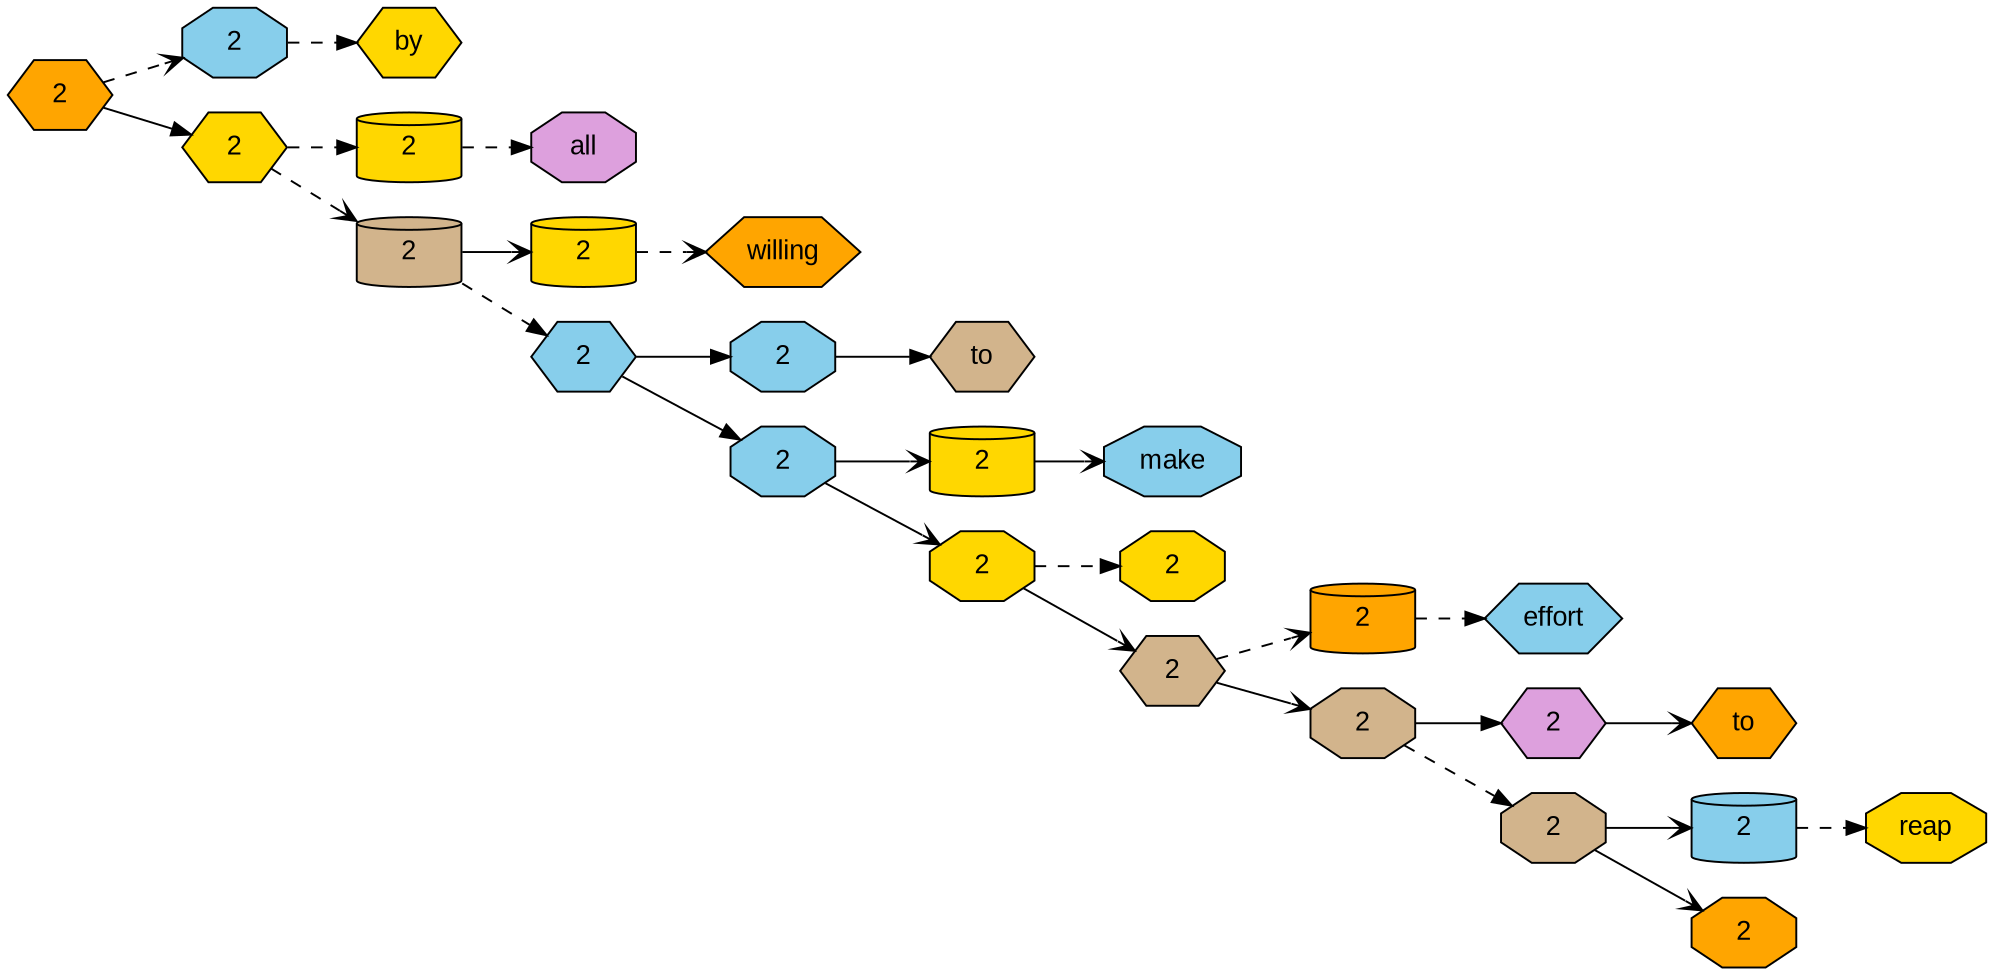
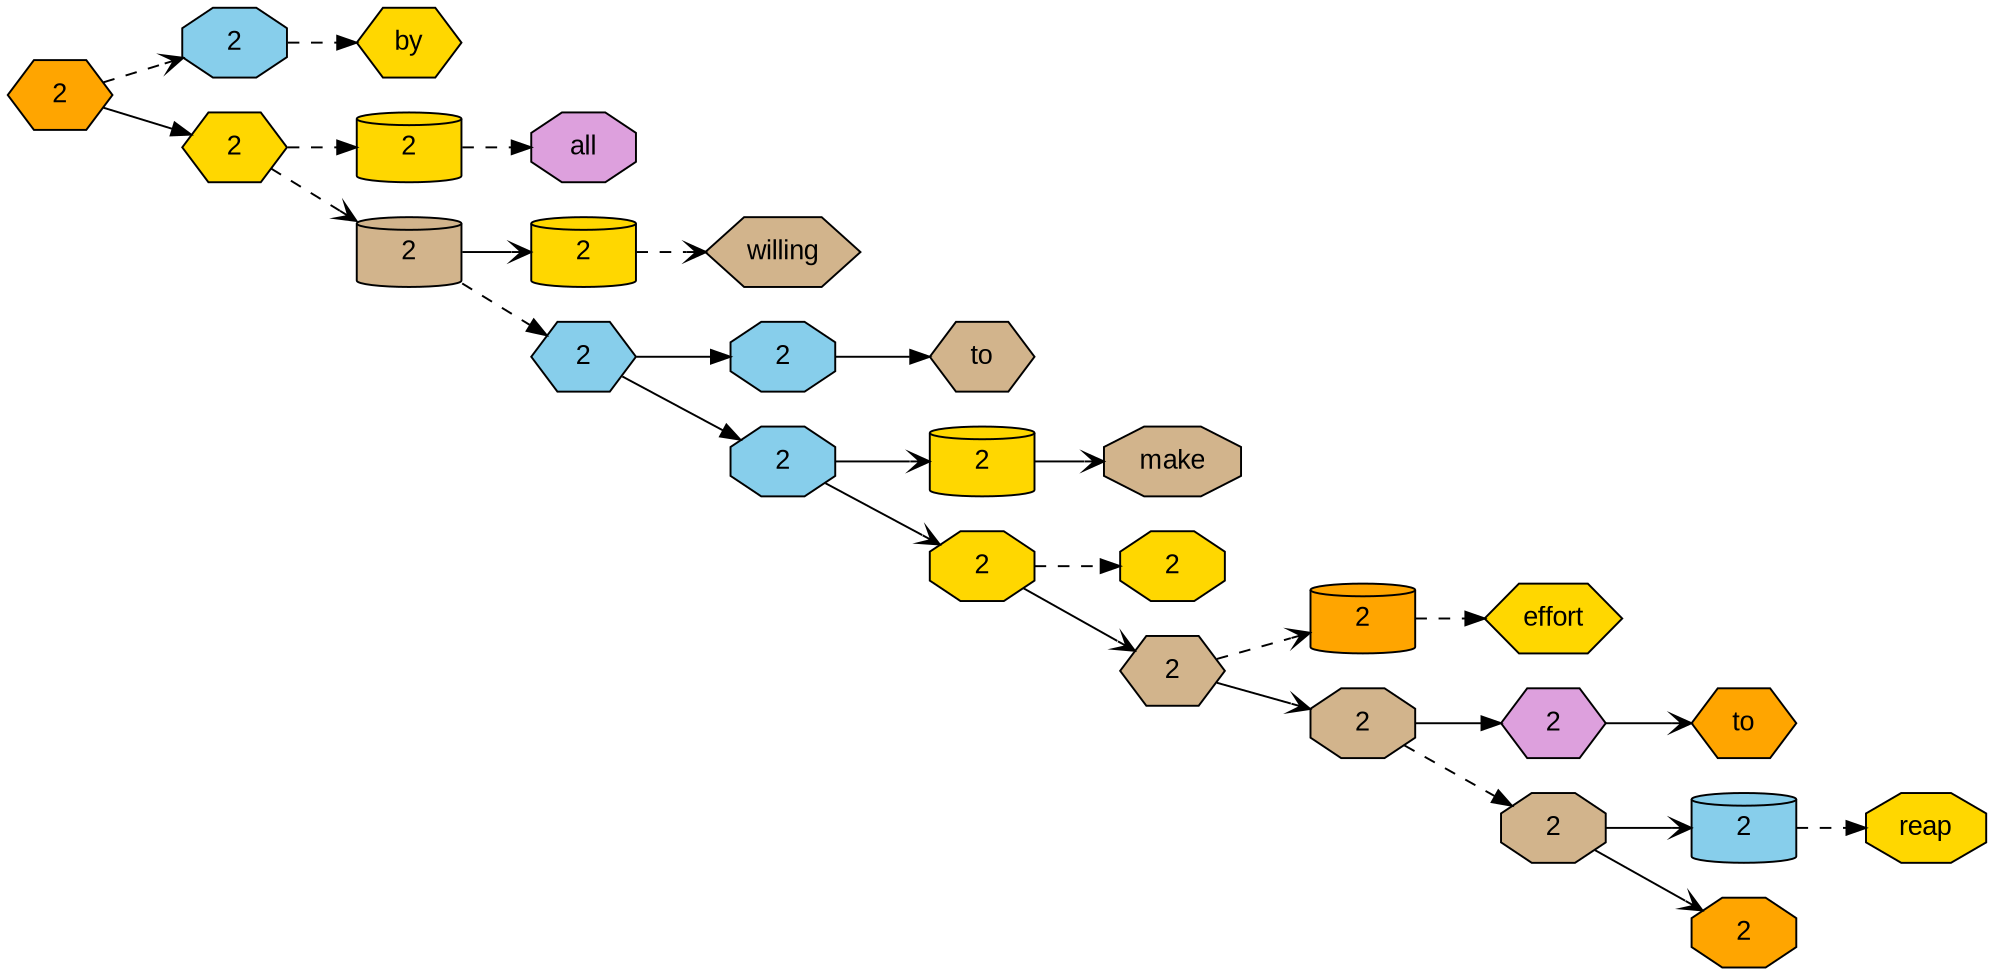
  digraph {
    fontname="Liberation Sans"
    rankdir=LR
    node [fillcolor=gold fontname="Liberation Sans" shape=octagon style=filled]
    edge [arrowhead=vee fontname="Liberation Sans" style=solid]
    n1 [fillcolor=orange label=2 shape=hexagon]
    n2 [fillcolor=skyblue label=2]
    n3 [label=2 shape=hexagon]
    n4 [label=by shape=hexagon]
    n5 [label=2 shape=cylinder]
    n6 [fillcolor=tan label=2 shape=cylinder]
    n7 [fillcolor=plum label=all]
    n8 [label=2 shape=cylinder]
    n9 [fillcolor=skyblue label=2 shape=hexagon]
-   n10 [fillcolor=orange label=willing shape=hexagon]
+   n10 [fillcolor=tan label=willing shape=hexagon]
    n11 [fillcolor=skyblue label=2]
    n12 [fillcolor=skyblue label=2]
    n13 [fillcolor=tan label=to shape=hexagon]
    n14 [label=2 shape=cylinder]
    n15 [label=2]
-   n16 [fillcolor=skyblue label=make]
+   n16 [fillcolor=tan label=make]
    n17 [label=2]
    n18 [fillcolor=tan label=2 shape=hexagon]
    n19 [fillcolor=orange label=2 shape=cylinder]
    n20 [fillcolor=tan label=2]
-   n21 [fillcolor=skyblue label=effort shape=hexagon]
+   n21 [label=effort shape=hexagon]
    n22 [fillcolor=plum label=2 shape=hexagon]
    n23 [fillcolor=tan label=2]
    n24 [fillcolor=orange label=to shape=hexagon]
    n25 [fillcolor=skyblue label=2 shape=cylinder]
    n26 [fillcolor=orange label=2]
    n27 [label=reap]
    n1 -> n2 [style=dashed]
    n1 -> n3 [arrowhead=normal]
    n2 -> n4 [arrowhead=normal style=dashed]
    n3 -> n5 [arrowhead=normal style=dashed]
    n3 -> n6 [style=dashed]
    n5 -> n7 [arrowhead=normal style=dashed]
    n6 -> n8
    n6 -> n9 [arrowhead=normal style=dashed]
    n8 -> n10 [style=dashed]
    n9 -> n11 [arrowhead=normal]
    n9 -> n12 [arrowhead=normal]
    n11 -> n13 [arrowhead=normal]
    n12 -> n14
    n12 -> n15
    n14 -> n16
    n15 -> n17 [arrowhead=normal style=dashed]
    n15 -> n18
    n18 -> n19 [style=dashed]
    n18 -> n20
    n19 -> n21 [arrowhead=normal style=dashed]
    n20 -> n22 [arrowhead=normal]
    n20 -> n23 [arrowhead=normal style=dashed]
    n22 -> n24
    n23 -> n25
    n23 -> n26
    n25 -> n27 [arrowhead=normal style=dashed]
  }
